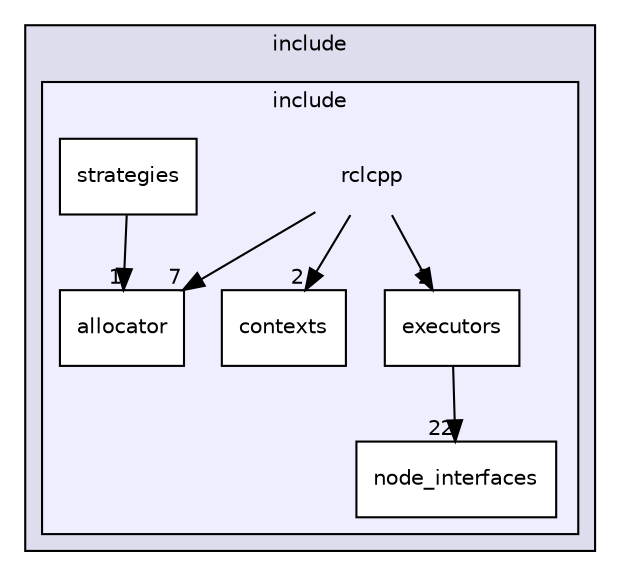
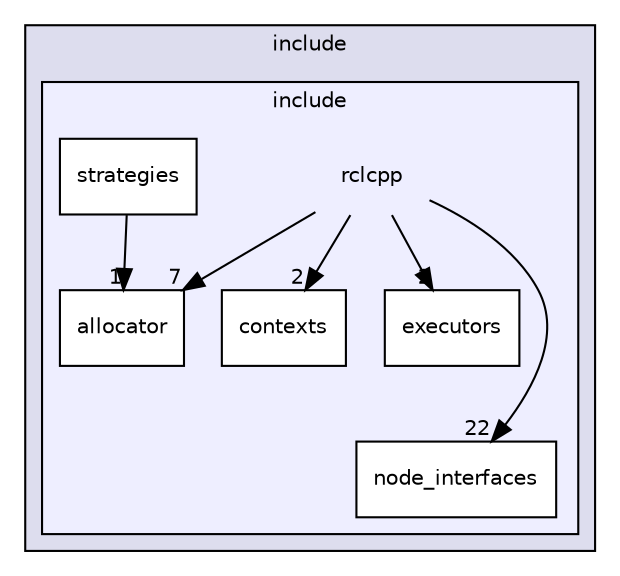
  digraph {
    compound=true
    node [fontname=Helvetica fontsize=10 shape=box color=black fillcolor=white style=filled]
    edge [headlabel=2 labeldistance=1.5 labelfontname=Helvetica labelfontsize=10]
    n1 [label=rclcpp shape=plaintext color="" fillcolor="" style=""]
    n2 [label=allocator]
    n3 [label=contexts]
    n4 [label=executors]
    n5 [label=node_interfaces]
    n6 [label=strategies]
    subgraph cluster_1 {
      bgcolor="#ddddee"
      fontname=Helvetica
      fontsize=10
      label=include
      pencolor=black
      subgraph cluster_2 {
        bgcolor="#eeeeff"
        fontname=Helvetica
        fontsize=10
        pencolor=black
        n1
        n2
        n3
        n4
        n5
        n6
      }
    }
    n1 -> n2 [headlabel=7]
    n1 -> n3
    n1 -> n4
-   n4 -> n5 [headlabel=22]
+   n1 -> n5 [headlabel=22]
    n6 -> n2 [headlabel=1]
  }
